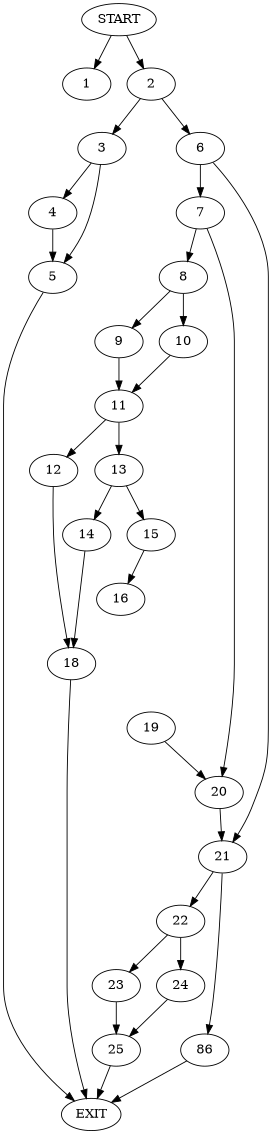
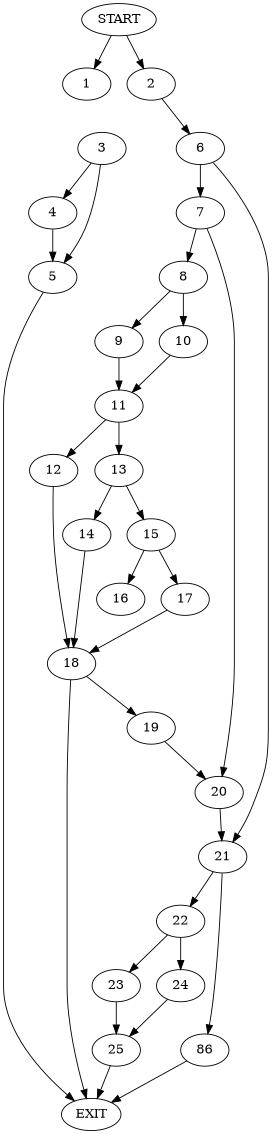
  digraph {
    n1 [label=START]
    1
    2
    3
    6
    4
    5
    7
    21
    n10 [label=EXIT]
    8
    20
    22
    n14 [label=86]
    9
    10
    11
    12
    13
    18
    14
    15
    19
    16
+   17
    23
    24
    25
    n1 -> 1
    n1 -> 2
-   2 -> 3
    2 -> 6
    3 -> 4
    3 -> 5
    6 -> 7
    6 -> 21
    4 -> 5
    5 -> n10
    7 -> 8
    7 -> 20
    21 -> 22
    21 -> n14
    8 -> 9
    8 -> 10
    20 -> 21
    22 -> 23
    22 -> 24
    n14 -> n10
    9 -> 11
    10 -> 11
    11 -> 12
    11 -> 13
    12 -> 18
    13 -> 14
    13 -> 15
    18 -> n10
+   18 -> 19
    14 -> 18
    15 -> 16
+   15 -> 17
    19 -> 20
+   17 -> 18
    23 -> 25
    24 -> 25
    25 -> n10
  }
